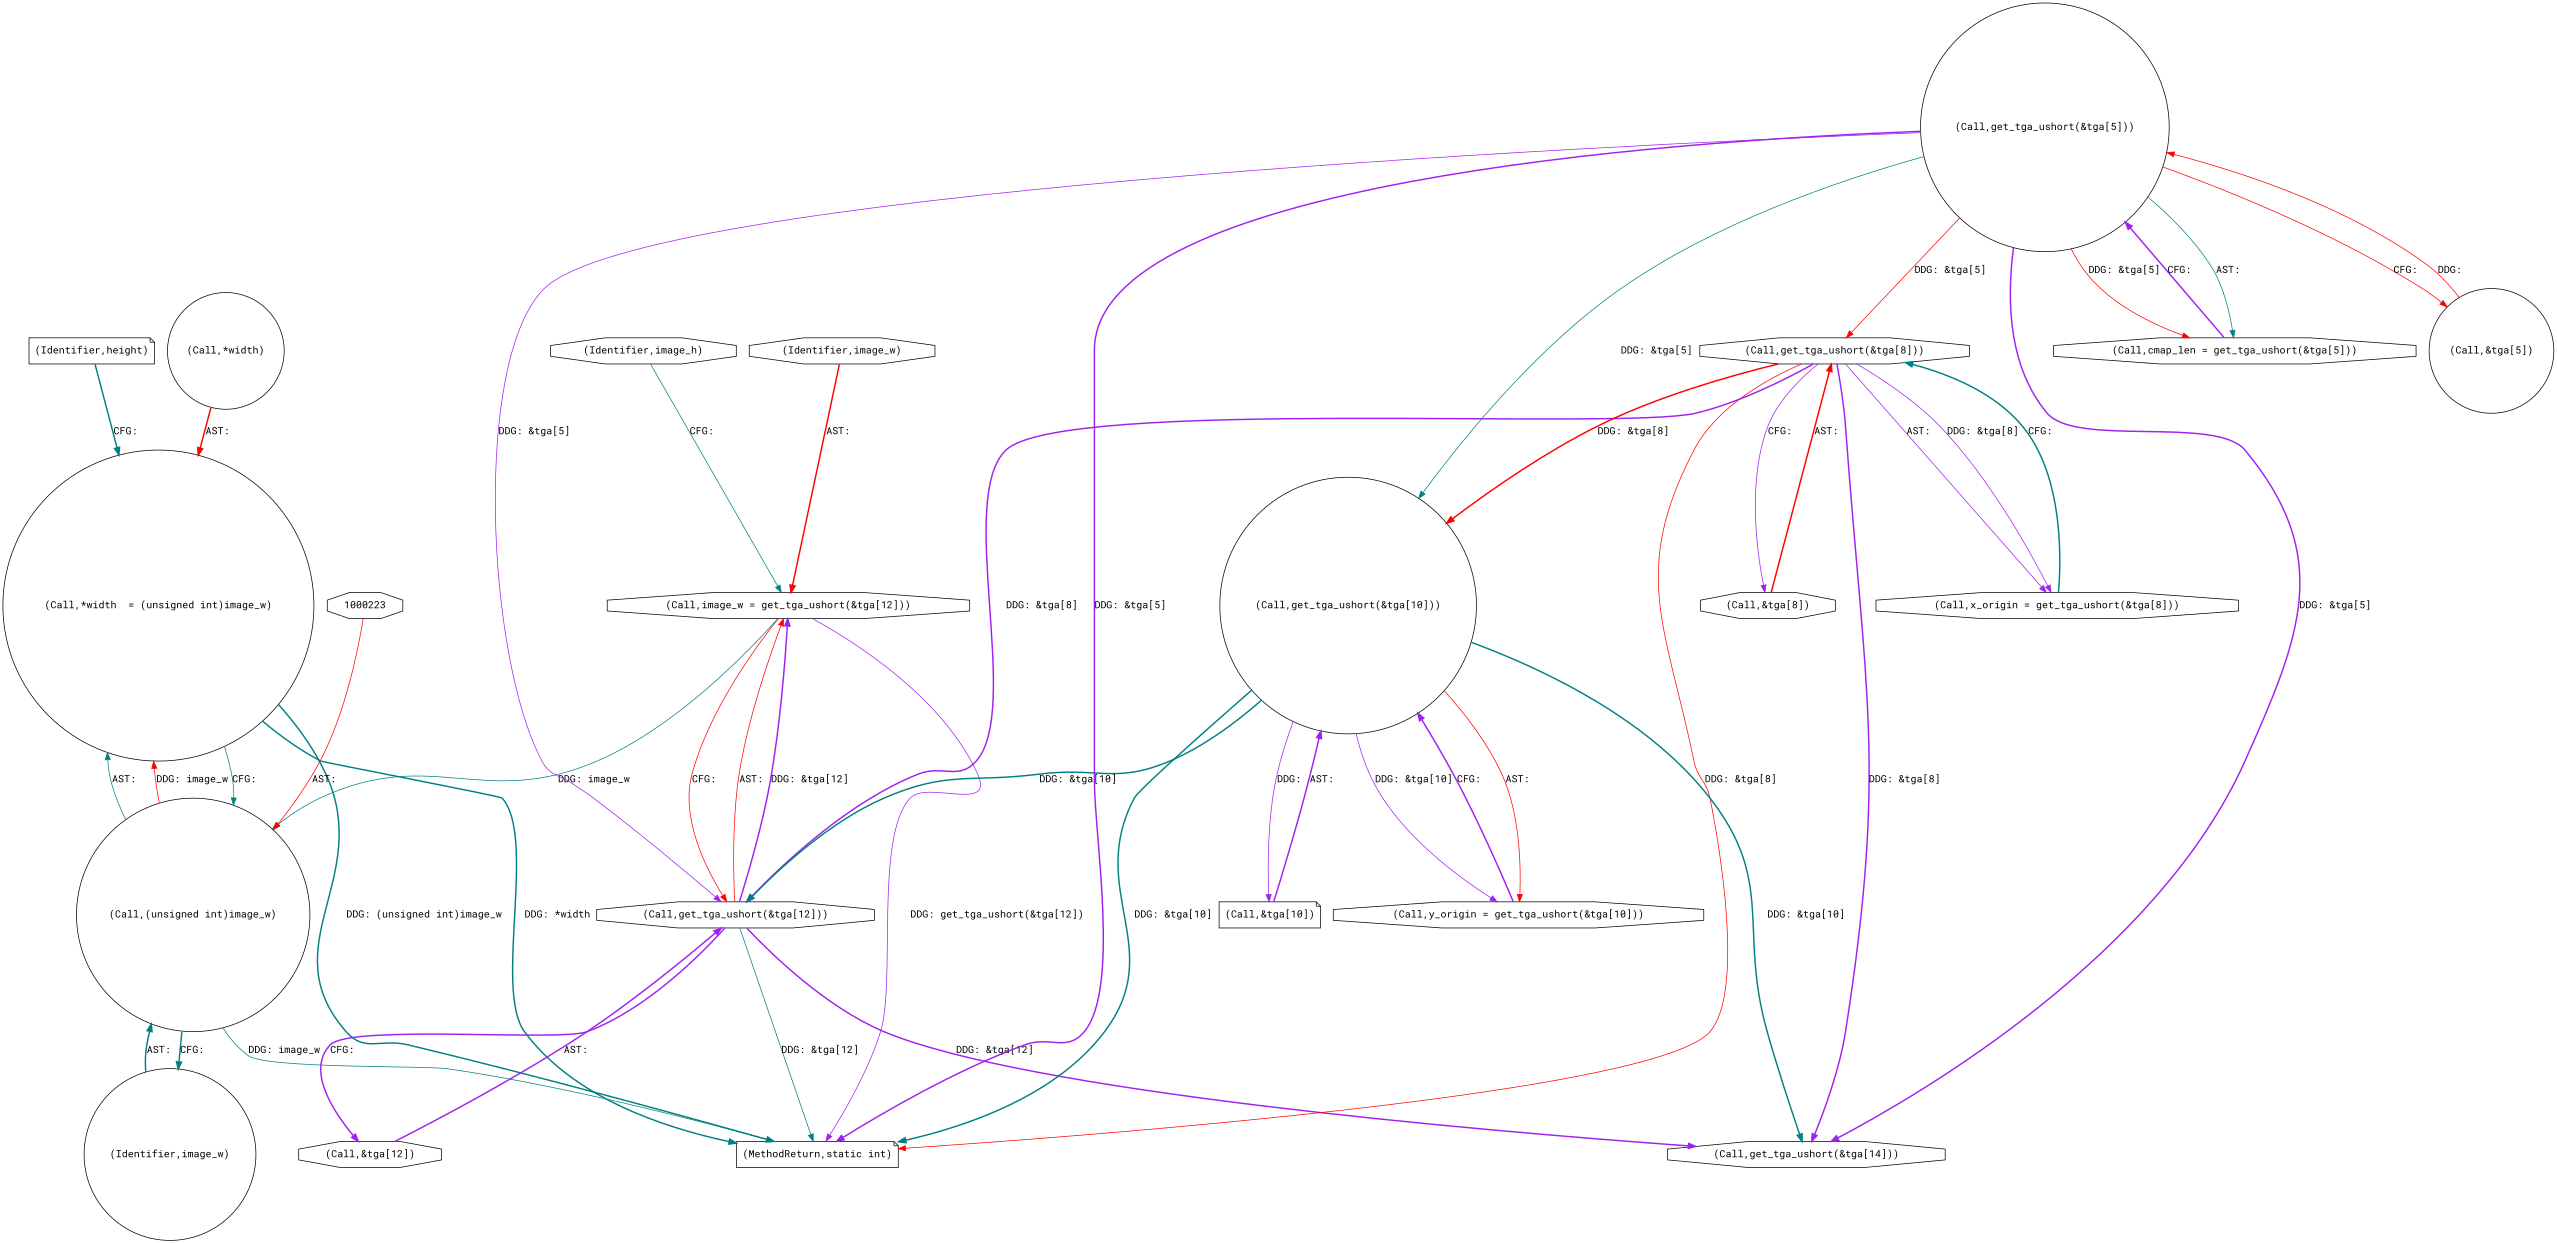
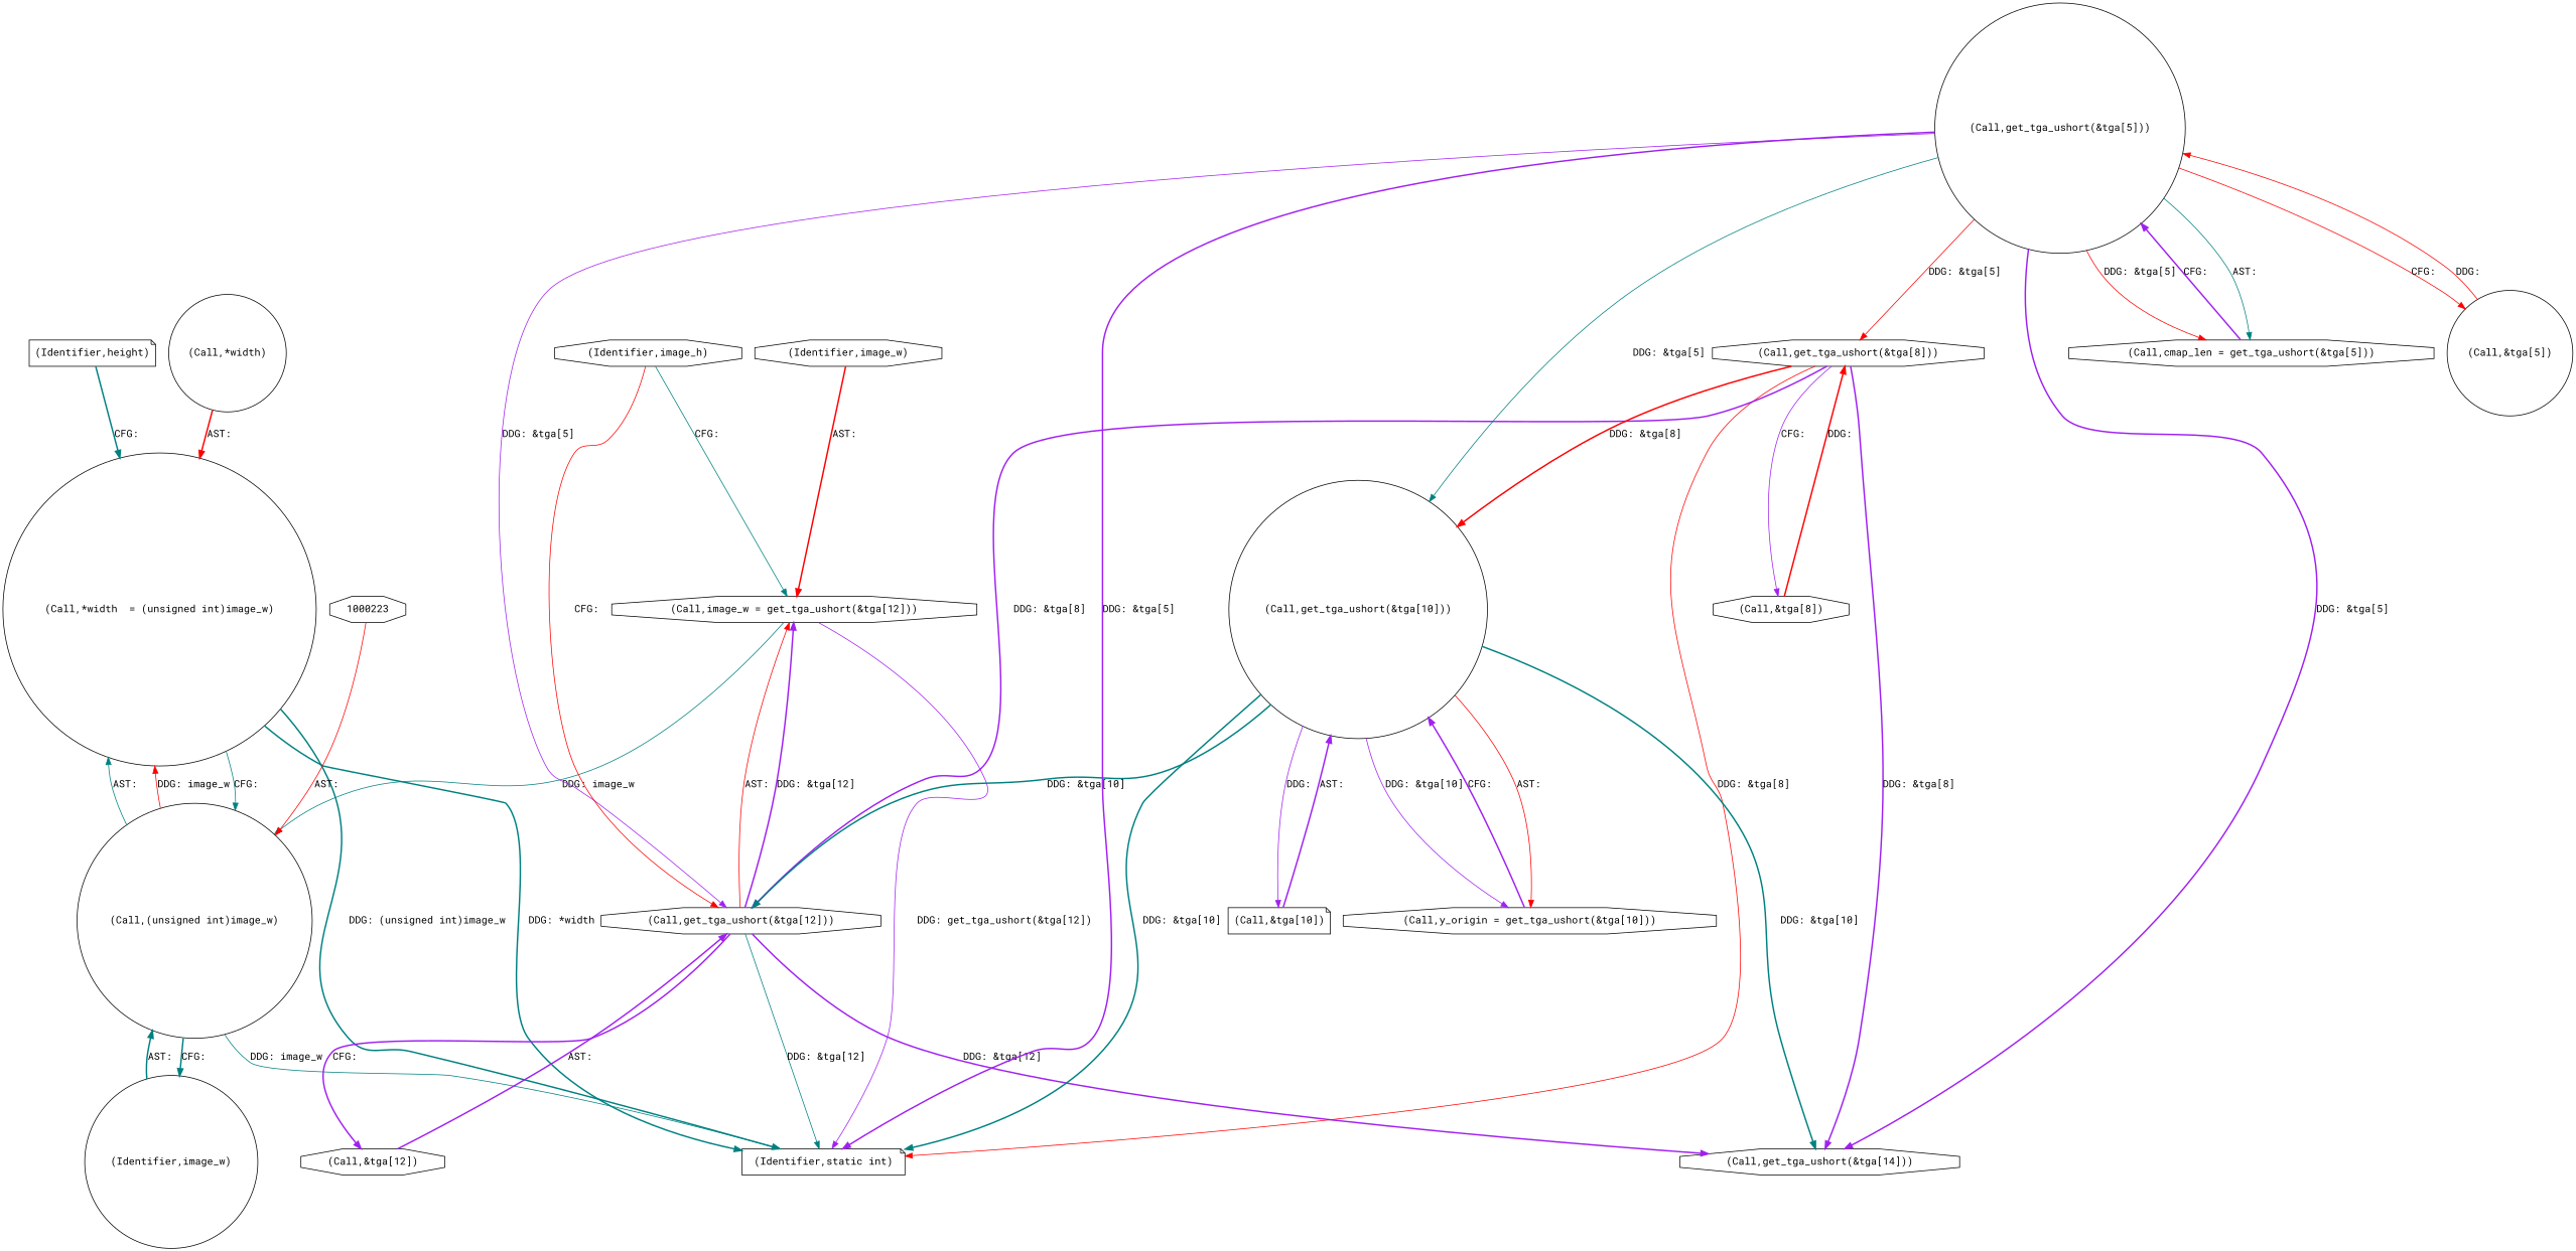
  digraph {
    fontname="Roboto Mono"
    node [fontname="Roboto Mono" shape=octagon]
    edge [color=purple fontname="Roboto Mono" style=solid]
    n1 [label="(Call,*width  = (unsigned int)image_w)" shape=circle]
    n2 [label="(Call,(unsigned int)image_w)" shape=circle]
-   n3 [label="(MethodReturn,static int)" shape=note]
+   n3 [label="(Identifier,static int)" shape=note]
    n4 [label="(Identifier,image_w)" shape=circle]
    n5 [label="(Call,image_w = get_tga_ushort(&tga[12]))"]
    n6 [label="(Call,get_tga_ushort(&tga[12]))"]
    n7 [label="(Call,get_tga_ushort(&tga[14]))"]
    n8 [label="(Call,&tga[12])"]
    n9 [label="(Call,get_tga_ushort(&tga[8]))"]
    n10 [label="(Call,get_tga_ushort(&tga[10]))" shape=circle]
-   n11 [label="(Call,x_origin = get_tga_ushort(&tga[8]))"]
    n12 [label="(Call,&tga[8])"]
    n13 [label="(Call,y_origin = get_tga_ushort(&tga[10]))"]
    n14 [label="(Call,&tga[10])" shape=note]
    n15 [label="(Call,get_tga_ushort(&tga[5]))" shape=circle]
    n16 [label="(Call,cmap_len = get_tga_ushort(&tga[5]))"]
    n17 [label="(Call,&tga[5])" shape=circle]
    n18 [label="(Identifier,height)" shape=note]
    n19 [label="(Identifier,image_h)"]
    n20 [label="(Identifier,image_w)"]
    n21 [label="(Call,*width)" shape=circle]
    1000223
    n1 -> n2 [color=teal label="CFG: "]
    n1 -> n3 [color=teal label="DDG: (unsigned int)image_w" style=bold]
    n1 -> n3 [color=teal label="DDG: *width" style=bold]
    n2 -> n1 [color=teal label="AST: "]
    n2 -> n1 [color=red label="DDG: image_w"]
    n2 -> n3 [color=teal label="DDG: image_w"]
    n2 -> n4 [color=teal label="CFG: " style=bold]
    n4 -> n2 [color=teal label="AST: " style=bold]
    n5 -> n2 [color=teal label="DDG: image_w"]
    n5 -> n3 [label="DDG: get_tga_ushort(&tga[12])"]
-   n5 -> n6 [color=red label="CFG: "]
+   n19 -> n6 [color=red label="CFG: "]
    n6 -> n3 [color=teal label="DDG: &tga[12]"]
    n6 -> n5 [color=red label="AST: "]
    n6 -> n5 [label="DDG: &tga[12]" style=bold]
    n6 -> n7 [label="DDG: &tga[12]" style=bold]
    n6 -> n8 [label="CFG: " style=bold]
    n8 -> n6 [label="AST: " style=bold]
    n9 -> n3 [color=red label="DDG: &tga[8]"]
    n9 -> n6 [label="DDG: &tga[8]" style=bold]
    n9 -> n7 [label="DDG: &tga[8]" style=bold]
    n9 -> n10 [color=red label="DDG: &tga[8]" style=bold]
-   n9 -> n11 [label="AST: "]
-   n9 -> n11 [label="DDG: &tga[8]"]
    n9 -> n12 [label="CFG: "]
    n10 -> n3 [color=teal label="DDG: &tga[10]" style=bold]
    n10 -> n6 [color=teal label="DDG: &tga[10]" style=bold]
    n10 -> n7 [color=teal label="DDG: &tga[10]" style=bold]
    n10 -> n13 [color=red label="AST: "]
    n10 -> n13 [label="DDG: &tga[10]"]
    n10 -> n14 [label="DDG: "]
-   n11 -> n9 [color=teal label="CFG: " style=bold]
-   n12 -> n9 [color=red label="AST: " style=bold]
+   n12 -> n9 [color=red label="DDG: " style=bold]
    n13 -> n10 [label="CFG: " style=bold]
    n14 -> n10 [label="AST: " style=bold]
    n15 -> n3 [label="DDG: &tga[5]" style=bold]
    n15 -> n6 [label="DDG: &tga[5]"]
    n15 -> n7 [label="DDG: &tga[5]" style=bold]
    n15 -> n9 [color=red label="DDG: &tga[5]"]
    n15 -> n10 [color=teal label="DDG: &tga[5]"]
    n15 -> n16 [color=teal label="AST: "]
    n15 -> n16 [color=red label="DDG: &tga[5]"]
    n15 -> n17 [color=red label="CFG: "]
    n16 -> n15 [label="CFG: " style=bold]
    n17 -> n15 [color=red label="DDG: "]
    n18 -> n1 [color=teal label="CFG: " style=bold]
    n19 -> n5 [color=teal label="CFG: "]
    n20 -> n5 [color=red label="AST: " style=bold]
    n21 -> n1 [color=red label="AST: " style=bold]
    1000223 -> n2 [color=red label="AST: "]
  }
